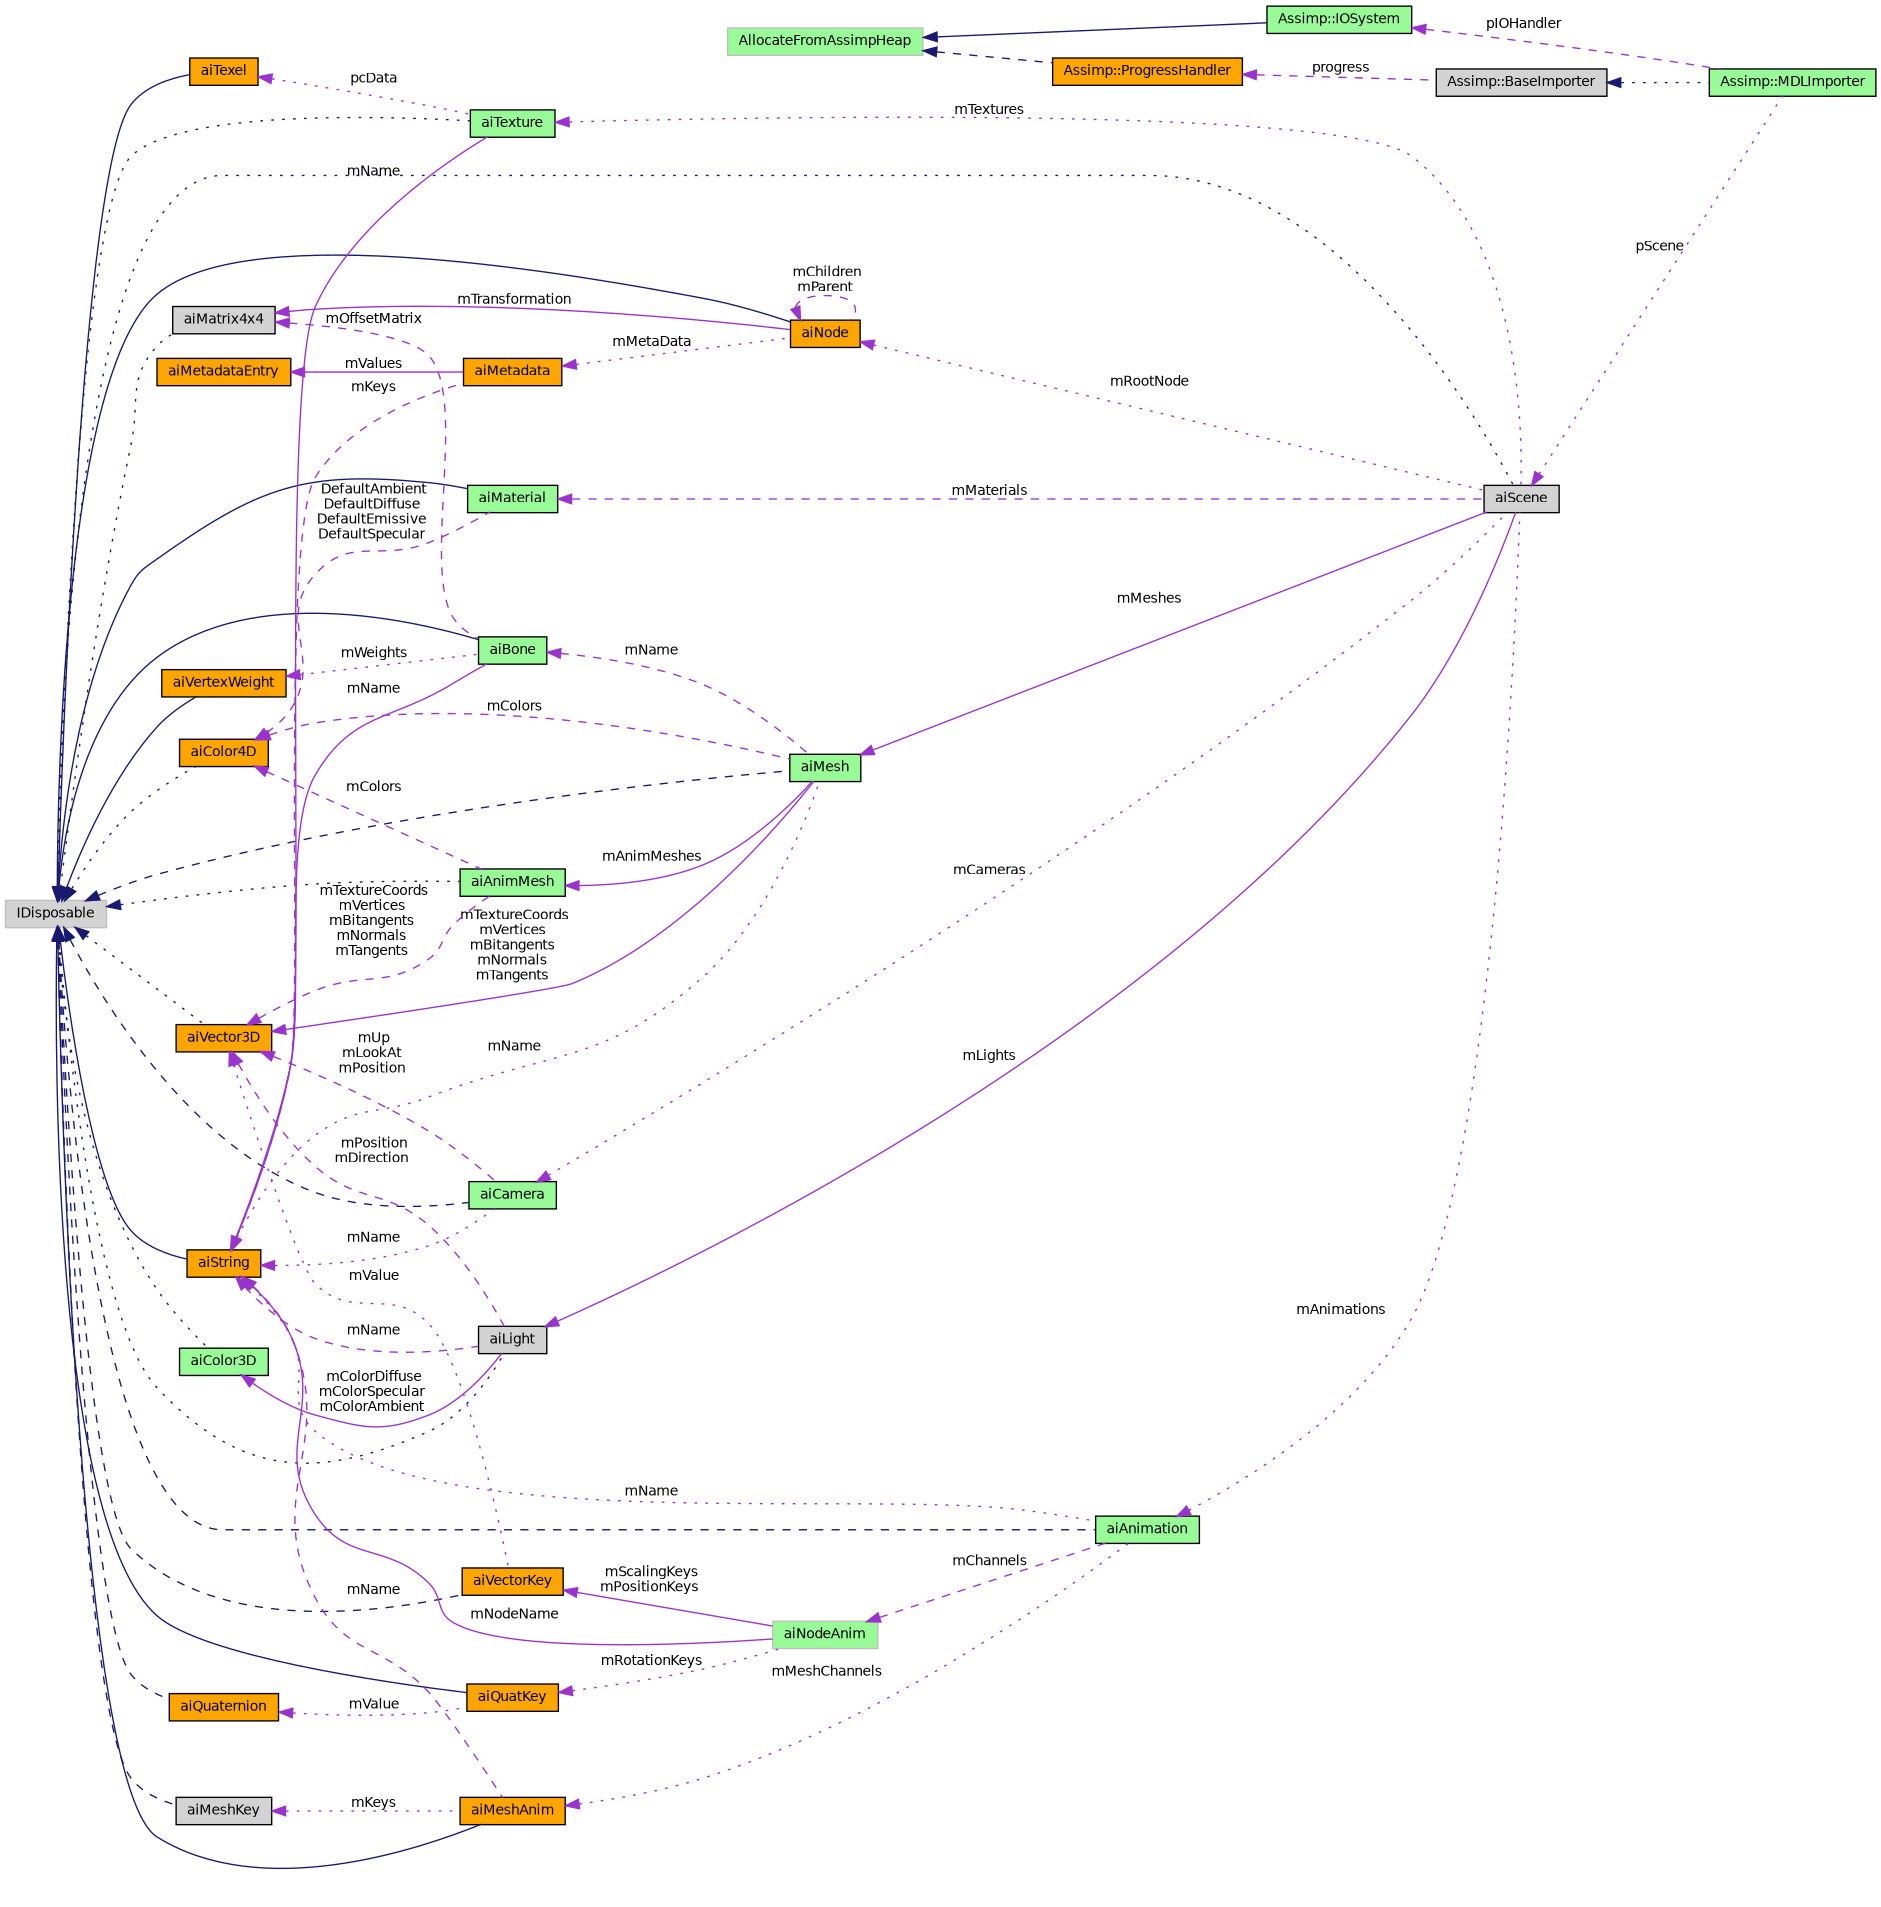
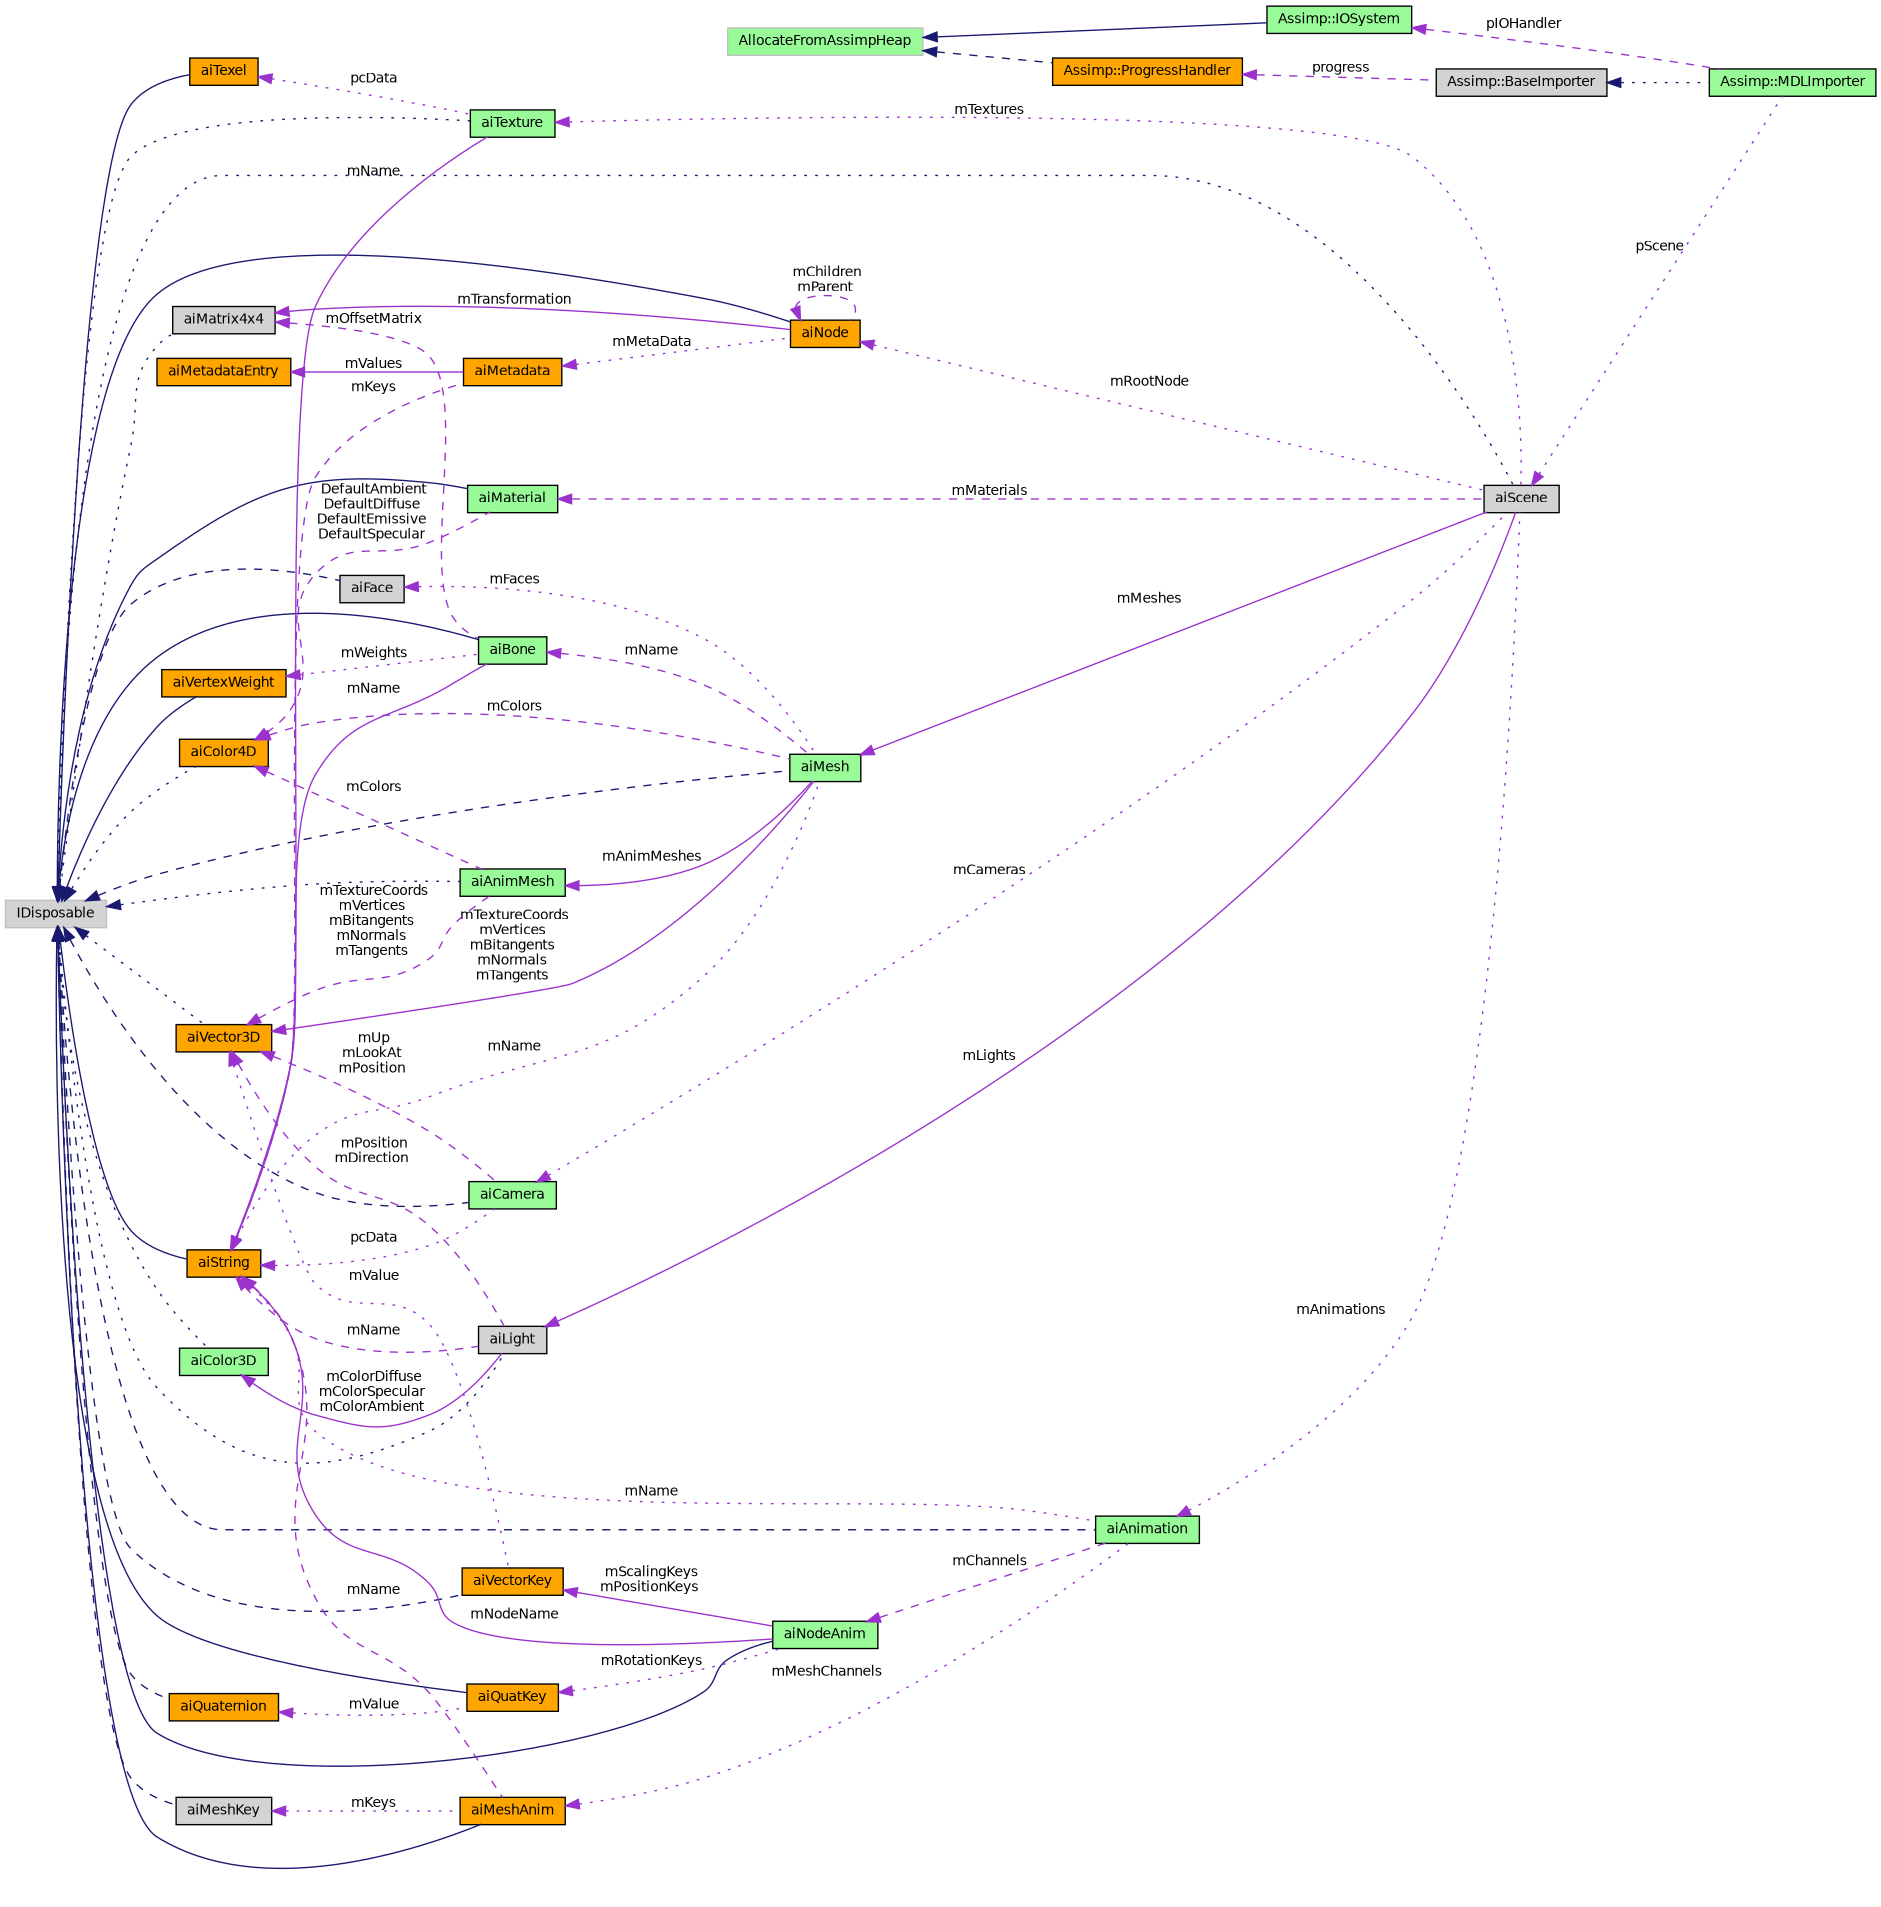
  digraph {
    rankdir=LR
    node [color=black fillcolor=orange fontname=Helvetica fontsize=10 shape=record style=filled]
    edge [color=darkorchid3 dir=back fontname=Helvetica fontsize=10 labelfontname=Helvetica labelfontsize=10 style=dotted]
    n1 [fillcolor=palegreen fontcolor=black height=0.2 label="Assimp::MDLImporter" width=0.4]
    n2 [fillcolor=lightgrey height=0.2 label="Assimp::BaseImporter" width=0.4]
    n3 [height=0.2 label="Assimp::ProgressHandler" width=0.4]
    n4 [color=grey75 fillcolor=palegreen height=0.2 label=AllocateFromAssimpHeap width=0.4]
    n5 [fillcolor=palegreen height=0.2 label="Assimp::IOSystem" width=0.4]
    n6 [fillcolor=lightgrey height=0.2 label=aiScene width=0.4]
    n7 [color=grey75 fillcolor=lightgrey height=0.2 label=IDisposable width=0.4]
    n8 [fillcolor=palegreen height=0.2 label=aiMaterial width=0.4]
    n9 [height=0.2 label=aiColor4D width=0.4]
    n10 [fillcolor=palegreen height=0.2 label=aiMesh width=0.4]
    n11 [fillcolor=palegreen height=0.2 label=aiAnimMesh width=0.4]
    n12 [height=0.2 label=aiVector3D width=0.4]
+   n13 [fillcolor=lightgrey height=0.2 label=aiFace width=0.4]
    n14 [height=0.2 label=aiString width=0.4]
    n15 [fillcolor=palegreen height=0.2 label=aiBone width=0.4]
    n16 [height=0.2 label=aiVertexWeight width=0.4]
    n17 [fillcolor=lightgrey height=0.2 label=aiMatrix4x4 width=0.4]
    n18 [fillcolor=palegreen height=0.2 label=aiCamera width=0.4]
    n19 [fillcolor=lightgrey height=0.2 label=aiLight width=0.4]
    n20 [fillcolor=palegreen height=0.2 label=aiColor3D width=0.4]
    n21 [fillcolor=palegreen height=0.2 label=aiAnimation width=0.4]
-   n22 [color=grey75 fillcolor=palegreen height=0.2 label=aiNodeAnim width=0.4]
+   n22 [fillcolor=palegreen height=0.2 label=aiNodeAnim width=0.4]
    n23 [height=0.2 label=aiQuatKey width=0.4]
    n24 [height=0.2 label=aiQuaternion width=0.4]
    n25 [height=0.2 label=aiVectorKey width=0.4]
    n26 [height=0.2 label=aiMeshAnim width=0.4]
    n27 [fillcolor=lightgrey height=0.2 label=aiMeshKey width=0.4]
    n28 [height=0.2 label=aiNode width=0.4]
    n29 [fillcolor=palegreen height=0.2 label=aiTexture width=0.4]
    n30 [height=0.2 label=aiTexel width=0.4]
    n31 [height=0.2 label=aiMetadata width=0.4]
    n32 [height=0.2 label=aiMetadataEntry width=0.4]
    n2 -> n1 [color=midnightblue]
    n3 -> n2 [label=" progress" style=dashed]
    n4 -> n3 [color=midnightblue style=dashed]
    n4 -> n5 [color=midnightblue style=solid]
    n5 -> n1 [label=" pIOHandler" style=dashed]
    n6 -> n1 [label=" pScene"]
    n7 -> n6 [color=midnightblue]
    n7 -> n8 [color=midnightblue style=solid]
    n7 -> n9 [color=midnightblue]
    n7 -> n10 [color=midnightblue style=dashed]
    n7 -> n11 [color=midnightblue]
    n7 -> n12 [color=midnightblue]
+   n7 -> n13 [color=midnightblue style=dashed]
    n7 -> n14 [color=midnightblue style=solid]
    n7 -> n15 [color=midnightblue style=solid]
    n7 -> n16 [color=midnightblue style=solid]
    n7 -> n17 [color=midnightblue]
    n7 -> n18 [color=midnightblue style=dashed]
    n7 -> n19 [color=midnightblue]
    n7 -> n20 [color=midnightblue]
    n7 -> n21 [color=midnightblue style=dashed]
+   n7 -> n22 [color=midnightblue style=solid]
    n7 -> n23 [color=midnightblue style=solid]
    n7 -> n24 [color=midnightblue style=dashed]
    n7 -> n25 [color=midnightblue style=dashed]
    n7 -> n26 [color=midnightblue style=solid]
    n7 -> n27 [color=midnightblue style=dashed]
    n7 -> n28 [color=midnightblue style=solid]
    n7 -> n29 [color=midnightblue]
    n7 -> n30 [color=midnightblue style=solid]
    n8 -> n6 [label=" mMaterials" style=dashed]
    n9 -> n8 [label=" DefaultAmbient\nDefaultDiffuse\nDefaultEmissive\nDefaultSpecular" style=dashed]
    n9 -> n10 [label=" mColors" style=dashed]
    n9 -> n11 [label=" mColors" style=dashed]
    n10 -> n6 [label=" mMeshes" style=solid]
    n11 -> n10 [label=" mAnimMeshes" style=solid]
    n12 -> n10 [label=" mTextureCoords\nmVertices\nmBitangents\nmNormals\nmTangents" style=solid]
    n12 -> n11 [label=" mTextureCoords\nmVertices\nmBitangents\nmNormals\nmTangents" style=dashed]
    n12 -> n18 [label=" mUp\nmLookAt\nmPosition" style=dashed]
    n12 -> n19 [label=" mPosition\nmDirection" style=dashed]
    n12 -> n25 [label=" mValue"]
+   n13 -> n10 [label=" mFaces"]
    n14 -> n10 [label=" mName"]
    n14 -> n15 [label=" mName" style=solid]
-   n14 -> n18 [label=" mName"]
+   n14 -> n18 [label=" pcData"]
    n14 -> n19 [label=" mName" style=dashed]
    n14 -> n21 [label=" mName"]
    n14 -> n22 [label=" mNodeName" style=solid]
    n14 -> n26 [label=" mName" style=dashed]
    n14 -> n29 [label=" mName" style=solid]
    n14 -> n31 [label=" mKeys" style=dashed]
    n15 -> n10 [label=" mName" style=dashed]
    n16 -> n15 [label=" mWeights"]
    n17 -> n15 [label=" mOffsetMatrix" style=dashed]
    n17 -> n28 [label=" mTransformation" style=solid]
    n18 -> n6 [label=" mCameras"]
    n19 -> n6 [label=" mLights" style=solid]
    n20 -> n19 [label=" mColorDiffuse\nmColorSpecular\nmColorAmbient" style=solid]
    n21 -> n6 [label=" mAnimations"]
    n22 -> n21 [label=" mChannels" style=dashed]
    n23 -> n22 [label=" mRotationKeys"]
    n24 -> n23 [label=" mValue"]
    n25 -> n22 [label=" mScalingKeys\nmPositionKeys" style=solid]
    n26 -> n21 [label=" mMeshChannels"]
    n27 -> n26 [label=" mKeys"]
    n28 -> n6 [label=" mRootNode"]
    n28 -> n28 [label=" mChildren\nmParent" style=dashed]
    n29 -> n6 [label=" mTextures"]
    n30 -> n29 [label=" pcData"]
    n31 -> n28 [label=" mMetaData"]
    n32 -> n31 [label=" mValues" style=solid]
  }
